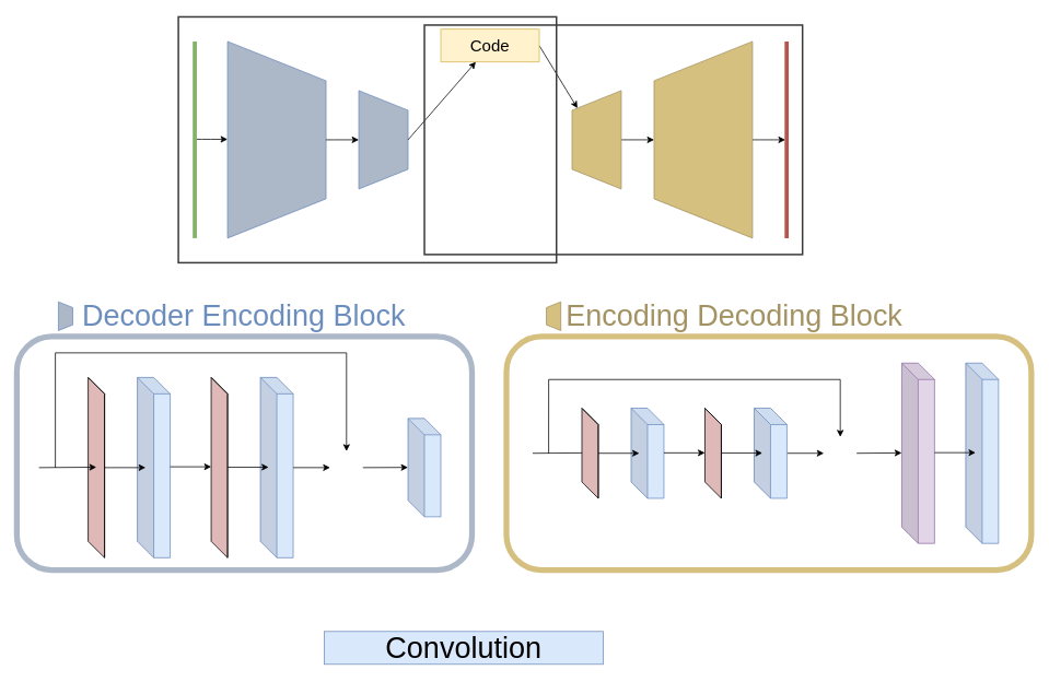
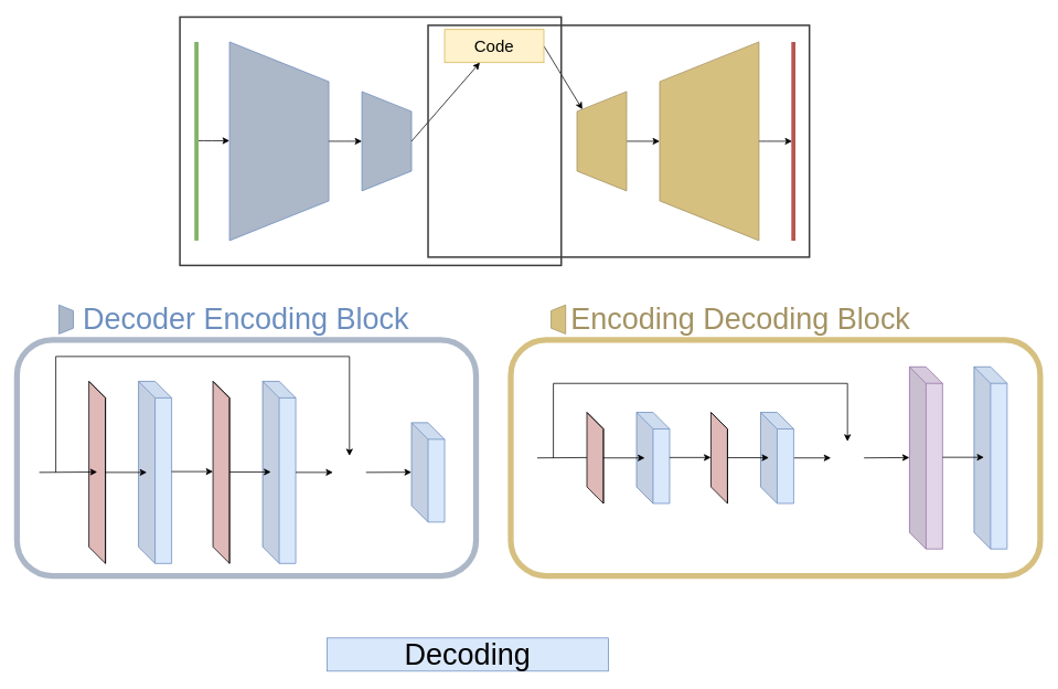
  <mxCell id="0" />
  <mxCell id="1" parent="0" />
  <mxCell id="2" value="" style="rounded=1;whiteSpace=wrap;html=1;strokeColor=#D6C080;strokeWidth=7;fillColor=none;" parent="1" vertex="1"><mxGeometry x="617" y="410" width="640" height="285" as="geometry" /></mxCell>
  <mxCell id="3" value="" style="shape=cube;whiteSpace=wrap;html=1;boundedLbl=1;backgroundOutline=1;darkOpacity=0.05;darkOpacity2=0.1;fillColor=#F8CECC;" parent="1" vertex="1"><mxGeometry x="107" y="460" width="20" height="220" as="geometry" /></mxCell>
  <mxCell id="4" value="" style="shape=cube;whiteSpace=wrap;html=1;boundedLbl=1;backgroundOutline=1;darkOpacity=0.05;darkOpacity2=0.1;fillColor=#dae8fc;strokeColor=#6c8ebf;" parent="1" vertex="1"><mxGeometry x="167" y="460" width="40" height="220" as="geometry" /></mxCell>
  <mxCell id="5" value="" style="endArrow=classic;html=1;" parent="1" edge="1"><mxGeometry width="50" height="50" relative="1" as="geometry"><mxPoint x="207" y="569" as="sourcePoint" /><mxPoint x="257" y="569" as="targetPoint" /></mxGeometry></mxCell>
  <mxCell id="6" value="" style="shape=cube;whiteSpace=wrap;html=1;boundedLbl=1;backgroundOutline=1;darkOpacity=0.05;darkOpacity2=0.1;fillColor=#dae8fc;strokeColor=#6c8ebf;" parent="1" vertex="1"><mxGeometry x="317" y="460" width="40" height="220" as="geometry" /></mxCell>
  <mxCell id="7" value="" style="shape=cube;whiteSpace=wrap;html=1;boundedLbl=1;backgroundOutline=1;darkOpacity=0.05;darkOpacity2=0.1;fillColor=#dae8fc;strokeColor=#6c8ebf;" parent="1" vertex="1"><mxGeometry x="497" y="510" width="40" height="120" as="geometry" /></mxCell>
  <mxCell id="8" value="" style="shape=image;html=1;verticalAlign=top;verticalLabelPosition=bottom;labelBackgroundColor=#ffffff;imageAspect=0;aspect=fixed;image=https://cdn4.iconfinder.com/data/icons/ionicons/512/icon-ios7-plus-outline-128.png" parent="1" vertex="1"><mxGeometry x="402" y="550" width="40" height="40" as="geometry" /></mxCell>
  <mxCell id="9" value="" style="endArrow=classic;html=1;" parent="1" edge="1"><mxGeometry width="50" height="50" relative="1" as="geometry"><mxPoint x="277" y="569.5" as="sourcePoint" /><mxPoint x="327" y="569.5" as="targetPoint" /></mxGeometry></mxCell>
  <mxCell id="10" value="" style="endArrow=classic;html=1;entryX=0;entryY=0.5;entryDx=0;entryDy=0;" parent="1" target="8" edge="1"><mxGeometry width="50" height="50" relative="1" as="geometry"><mxPoint x="357" y="570" as="sourcePoint" /><mxPoint x="397" y="570" as="targetPoint" /></mxGeometry></mxCell>
  <mxCell id="11" value="" style="endArrow=classic;html=1;entryX=-0.002;entryY=0.498;entryDx=0;entryDy=0;entryPerimeter=0;" parent="1" target="7" edge="1"><mxGeometry width="50" height="50" relative="1" as="geometry"><mxPoint x="442" y="570" as="sourcePoint" /><mxPoint x="492" y="570" as="targetPoint" /></mxGeometry></mxCell>
  <mxCell id="12" value="" style="endArrow=classic;html=1;" parent="1" edge="1"><mxGeometry width="50" height="50" relative="1" as="geometry"><mxPoint x="127" y="570" as="sourcePoint" /><mxPoint x="177" y="570" as="targetPoint" /></mxGeometry></mxCell>
  <mxCell id="13" value="" style="endArrow=classic;html=1;" parent="1" edge="1"><mxGeometry width="50" height="50" relative="1" as="geometry"><mxPoint x="47" y="570" as="sourcePoint" /><mxPoint x="117" y="569.5" as="targetPoint" /></mxGeometry></mxCell>
  <mxCell id="14" style="edgeStyle=orthogonalEdgeStyle;orthogonalLoop=1;jettySize=auto;html=1;entryX=0.5;entryY=0;entryDx=0;entryDy=0;endArrow=classic;endFill=1;rounded=0;" parent="1" target="8" edge="1"><mxGeometry relative="1" as="geometry"><mxPoint x="67" y="570" as="sourcePoint" /><Array as="points"><mxPoint x="67" y="430" /><mxPoint x="422" y="430" /></Array></mxGeometry></mxCell>
  <mxCell id="15" value="" style="shape=cube;whiteSpace=wrap;html=1;boundedLbl=1;backgroundOutline=1;darkOpacity=0.05;darkOpacity2=0.1;fillColor=#F8CECC;" parent="1" vertex="1"><mxGeometry x="257" y="460" width="20" height="220" as="geometry" /></mxCell>
  <mxCell id="16" value="" style="rounded=1;whiteSpace=wrap;html=1;strokeColor=#ACB7C7;strokeWidth=7;fillColor=none;" parent="1" vertex="1"><mxGeometry x="20" y="410" width="555" height="285" as="geometry" /></mxCell>
  <mxCell id="17" value="&lt;font style=&quot;font-size: 36px&quot;&gt;Decoder Encoding Block&lt;/font&gt;" style="text;html=1;strokeColor=none;fillColor=none;align=center;verticalAlign=middle;whiteSpace=wrap;rounded=0;fontSize=48;fontColor=#6C8EBF;" parent="1" vertex="1"><mxGeometry x="57" y="350" width="480" height="60" as="geometry" /></mxCell>
  <mxCell id="18" value="" style="group" parent="1" vertex="1" connectable="0"><mxGeometry x="35" y="770" width="1110" height="40" as="geometry" /></mxCell>
- <mxCell id="19" value="Convolution" style="text;html=1;strokeColor=#6c8ebf;fillColor=#dae8fc;align=center;verticalAlign=middle;whiteSpace=wrap;rounded=0;fontSize=36;" parent="18" vertex="1"><mxGeometry x="360" width="340" height="40" as="geometry" /></mxCell>
+ <mxCell id="19" value="Decoding" style="text;html=1;strokeColor=#6c8ebf;fillColor=#dae8fc;align=center;verticalAlign=middle;whiteSpace=wrap;rounded=0;fontSize=36;" parent="18" vertex="1"><mxGeometry x="360" width="340" height="40" as="geometry" /></mxCell>
  <mxCell id="20" value="" style="shape=cube;whiteSpace=wrap;html=1;boundedLbl=1;backgroundOutline=1;darkOpacity=0.05;darkOpacity2=0.1;fillColor=#e1d5e7;strokeColor=#9673a6;" parent="1" vertex="1"><mxGeometry x="1099" y="442.5" width="40" height="220" as="geometry" /></mxCell>
  <mxCell id="21" value="" style="shape=image;html=1;verticalAlign=top;verticalLabelPosition=bottom;labelBackgroundColor=#ffffff;imageAspect=0;aspect=fixed;image=https://cdn4.iconfinder.com/data/icons/ionicons/512/icon-ios7-plus-outline-128.png" parent="1" vertex="1"><mxGeometry x="1004" y="532.5" width="40" height="40" as="geometry" /></mxCell>
  <mxCell id="22" value="" style="endArrow=classic;html=1;entryX=0;entryY=0.5;entryDx=0;entryDy=0;" parent="1" target="21" edge="1"><mxGeometry width="50" height="50" relative="1" as="geometry"><mxPoint x="959" y="552.5" as="sourcePoint" /><mxPoint x="999" y="552.5" as="targetPoint" /></mxGeometry></mxCell>
  <mxCell id="23" value="" style="endArrow=classic;html=1;entryX=-0.002;entryY=0.498;entryDx=0;entryDy=0;entryPerimeter=0;" parent="1" target="20" edge="1"><mxGeometry width="50" height="50" relative="1" as="geometry"><mxPoint x="1044" y="552.5" as="sourcePoint" /><mxPoint x="1094" y="552.5" as="targetPoint" /></mxGeometry></mxCell>
  <mxCell id="24" value="" style="endArrow=classic;html=1;" parent="1" edge="1"><mxGeometry width="50" height="50" relative="1" as="geometry"><mxPoint x="649" y="552.5" as="sourcePoint" /><mxPoint x="719" y="552" as="targetPoint" /></mxGeometry></mxCell>
  <mxCell id="25" style="edgeStyle=orthogonalEdgeStyle;orthogonalLoop=1;jettySize=auto;html=1;entryX=0.5;entryY=0;entryDx=0;entryDy=0;endArrow=classic;endFill=1;rounded=0;" parent="1" target="21" edge="1"><mxGeometry relative="1" as="geometry"><mxPoint x="668.471" y="552.618" as="sourcePoint" /><Array as="points"><mxPoint x="668" y="462.5" /><mxPoint x="1024" y="462.5" /></Array></mxGeometry></mxCell>
  <mxCell id="26" value="" style="shape=cube;whiteSpace=wrap;html=1;boundedLbl=1;backgroundOutline=1;darkOpacity=0.05;darkOpacity2=0.1;fillColor=#F8CECC;" parent="1" vertex="1"><mxGeometry x="709" y="497.5" width="20" height="110" as="geometry" /></mxCell>
  <mxCell id="27" value="" style="shape=cube;whiteSpace=wrap;html=1;boundedLbl=1;backgroundOutline=1;darkOpacity=0.05;darkOpacity2=0.1;fillColor=#dae8fc;strokeColor=#6c8ebf;" parent="1" vertex="1"><mxGeometry x="769" y="497.5" width="40" height="110" as="geometry" /></mxCell>
  <mxCell id="28" value="" style="endArrow=classic;html=1;" parent="1" edge="1"><mxGeometry width="50" height="50" relative="1" as="geometry"><mxPoint x="809" y="552" as="sourcePoint" /><mxPoint x="859" y="552" as="targetPoint" /></mxGeometry></mxCell>
  <mxCell id="29" value="" style="shape=cube;whiteSpace=wrap;html=1;boundedLbl=1;backgroundOutline=1;darkOpacity=0.05;darkOpacity2=0.1;fillColor=#dae8fc;strokeColor=#6c8ebf;" parent="1" vertex="1"><mxGeometry x="919" y="497.5" width="40" height="110" as="geometry" /></mxCell>
  <mxCell id="30" value="" style="endArrow=classic;html=1;" parent="1" edge="1"><mxGeometry width="50" height="50" relative="1" as="geometry"><mxPoint x="879" y="552.25" as="sourcePoint" /><mxPoint x="929" y="552.25" as="targetPoint" /></mxGeometry></mxCell>
  <mxCell id="31" value="" style="endArrow=classic;html=1;" parent="1" edge="1"><mxGeometry width="50" height="50" relative="1" as="geometry"><mxPoint x="729" y="552.5" as="sourcePoint" /><mxPoint x="779" y="552.5" as="targetPoint" /></mxGeometry></mxCell>
  <mxCell id="32" value="" style="shape=cube;whiteSpace=wrap;html=1;boundedLbl=1;backgroundOutline=1;darkOpacity=0.05;darkOpacity2=0.1;fillColor=#F8CECC;" parent="1" vertex="1"><mxGeometry x="859" y="497.5" width="20" height="110" as="geometry" /></mxCell>
  <mxCell id="33" value="&lt;font style=&quot;font-size: 36px&quot;&gt;Encoding Decoding Block&lt;/font&gt;" style="text;html=1;strokeColor=none;fillColor=none;align=center;verticalAlign=middle;whiteSpace=wrap;rounded=0;fontSize=48;fontColor=#A39262;" parent="1" vertex="1"><mxGeometry x="654.5" y="350" width="480" height="60" as="geometry" /></mxCell>
  <mxCell id="34" style="edgeStyle=none;curved=1;orthogonalLoop=1;jettySize=auto;html=1;exitX=0.5;exitY=0;exitDx=0;exitDy=0;endArrow=classic;endFill=1;" parent="1" edge="1"><mxGeometry relative="1" as="geometry"><mxPoint x="237.238" y="169.31" as="sourcePoint" /><mxPoint x="277" y="169.418" as="targetPoint" /></mxGeometry></mxCell>
  <mxCell id="35" value="" style="shape=trapezoid;perimeter=trapezoidPerimeter;whiteSpace=wrap;html=1;rotation=90;fillColor=#ACB7C7;strokeColor=#6c8ebf;" parent="1" vertex="1"><mxGeometry x="217" y="110" width="240" height="120" as="geometry" /></mxCell>
  <mxCell id="36" value="" style="shape=trapezoid;perimeter=trapezoidPerimeter;whiteSpace=wrap;html=1;rotation=90;fillColor=#ACB7C7;strokeColor=#6c8ebf;" parent="1" vertex="1"><mxGeometry x="407" y="140" width="120" height="60" as="geometry" /></mxCell>
  <mxCell id="37" style="edgeStyle=none;curved=1;orthogonalLoop=1;jettySize=auto;html=1;exitX=0.5;exitY=0;exitDx=0;exitDy=0;endArrow=classic;endFill=1;" parent="1" source="35" target="36" edge="1"><mxGeometry relative="1" as="geometry" /></mxCell>
  <mxCell id="38" value="" style="shape=trapezoid;perimeter=trapezoidPerimeter;whiteSpace=wrap;html=1;rotation=90;flipH=1;flipV=1;fillColor=#D6C080;strokeColor=#A39262;" parent="1" vertex="1"><mxGeometry x="737" y="110" width="240" height="120" as="geometry" /></mxCell>
  <mxCell id="39" style="edgeStyle=none;curved=1;orthogonalLoop=1;jettySize=auto;html=1;exitX=0.5;exitY=0;exitDx=0;exitDy=0;endArrow=classic;endFill=1;" parent="1" source="40" target="38" edge="1"><mxGeometry relative="1" as="geometry" /></mxCell>
  <mxCell id="40" value="" style="shape=trapezoid;perimeter=trapezoidPerimeter;whiteSpace=wrap;html=1;rotation=90;flipH=1;flipV=1;fillColor=#D6C080;strokeColor=#A39262;" parent="1" vertex="1"><mxGeometry x="667" y="140" width="120" height="60" as="geometry" /></mxCell>
  <mxCell id="41" style="edgeStyle=none;curved=1;orthogonalLoop=1;jettySize=auto;html=1;exitX=1;exitY=0.5;exitDx=0;exitDy=0;endArrow=classic;endFill=1;" parent="1" source="42" target="40" edge="1"><mxGeometry relative="1" as="geometry" /></mxCell>
  <mxCell id="42" value="&lt;font style=&quot;font-size: 20px&quot;&gt;Code&lt;/font&gt;" style="rounded=0;whiteSpace=wrap;html=1;fillColor=#fff2cc;strokeColor=#d6b656;" parent="1" vertex="1"><mxGeometry x="537" y="35" width="120" height="40" as="geometry" /></mxCell>
  <mxCell id="43" style="edgeStyle=none;curved=1;orthogonalLoop=1;jettySize=auto;html=1;exitX=0.5;exitY=0;exitDx=0;exitDy=0;endArrow=classic;endFill=1;" parent="1" source="36" target="42" edge="1"><mxGeometry relative="1" as="geometry" /></mxCell>
  <mxCell id="44" value="" style="endArrow=none;html=1;fontSize=36;strokeWidth=5;fillColor=#d5e8d4;strokeColor=#82b366;comic=0;" parent="1" edge="1"><mxGeometry width="50" height="50" relative="1" as="geometry"><mxPoint x="237" y="290" as="sourcePoint" /><mxPoint x="237" y="50" as="targetPoint" /></mxGeometry></mxCell>
  <mxCell id="45" value="" style="endArrow=none;html=1;fontSize=36;strokeWidth=5;fillColor=#f8cecc;strokeColor=#b85450;" parent="1" edge="1"><mxGeometry width="50" height="50" relative="1" as="geometry"><mxPoint x="958.667" y="290" as="sourcePoint" /><mxPoint x="958.667" y="50" as="targetPoint" /></mxGeometry></mxCell>
  <mxCell id="46" style="edgeStyle=none;curved=1;orthogonalLoop=1;jettySize=auto;html=1;exitX=0.5;exitY=0;exitDx=0;exitDy=0;endArrow=classic;endFill=1;" parent="1" edge="1"><mxGeometry relative="1" as="geometry"><mxPoint x="917.2" y="170" as="sourcePoint" /><mxPoint x="957" y="170" as="targetPoint" /></mxGeometry></mxCell>
  <mxCell id="47" value="" style="shape=trapezoid;perimeter=trapezoidPerimeter;whiteSpace=wrap;html=1;rotation=90;fillColor=#ACB7C7;strokeColor=#6c8ebf;aspect=fixed;" parent="1" vertex="1"><mxGeometry x="62" y="376.5" width="35" height="17.5" as="geometry" /></mxCell>
  <mxCell id="48" value="" style="shape=trapezoid;perimeter=trapezoidPerimeter;whiteSpace=wrap;html=1;rotation=90;flipH=1;flipV=1;fillColor=#D6C080;strokeColor=#A39262;aspect=fixed;" parent="1" vertex="1"><mxGeometry x="657" y="376.5" width="35" height="17.5" as="geometry" /></mxCell>
  <mxCell id="49" value="" style="rounded=0;whiteSpace=wrap;html=1;strokeColor=#3B3B3B;fillColor=none;fontSize=36;strokeWidth=2;" parent="1" vertex="1"><mxGeometry x="517" y="30" width="461" height="280" as="geometry" /></mxCell>
  <mxCell id="50" value="" style="rounded=0;whiteSpace=wrap;html=1;strokeColor=#3B3B3B;fillColor=none;fontSize=36;strokeWidth=2;" parent="1" vertex="1"><mxGeometry x="217" y="20" width="461" height="300" as="geometry" /></mxCell>
  <mxCell id="51" value="" style="shape=cube;whiteSpace=wrap;html=1;boundedLbl=1;backgroundOutline=1;darkOpacity=0.05;darkOpacity2=0.1;fillColor=#dae8fc;strokeColor=#6c8ebf;" vertex="1" parent="1"><mxGeometry x="1177" y="442.5" width="40" height="220" as="geometry" /></mxCell>
  <mxCell id="52" value="" style="endArrow=classic;html=1;" edge="1" parent="1"><mxGeometry width="50" height="50" relative="1" as="geometry"><mxPoint x="1139" y="551.75" as="sourcePoint" /><mxPoint x="1189" y="551.75" as="targetPoint" /></mxGeometry></mxCell>
